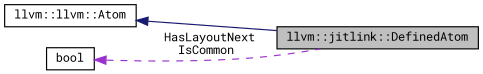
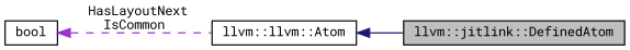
  digraph {
    fontname="Roboto Mono"
    rankdir=LR
    node [color=black fontname="Roboto Mono" fontsize=10 shape=box]
    edge [dir=back fontname="Roboto Mono" fontsize=10 labelfontname=Helvetica labelfontsize=10]
    n1 [fillcolor=grey75 fontcolor=black height=0.2 label="llvm::jitlink::DefinedAtom" style=filled width=0.4]
    n2 [height=0.2 label="llvm::llvm::Atom" width=0.4]
    n3 [height=0.2 label=bool width=0.4]
    n2 -> n1 [color=midnightblue style=solid]
-   n3 -> n1 [color=darkorchid3 label=" HasLayoutNext\nIsCommon" style=dashed]
+   n3 -> n2 [color=darkorchid3 label=" HasLayoutNext\nIsCommon" style=dashed]
  }
